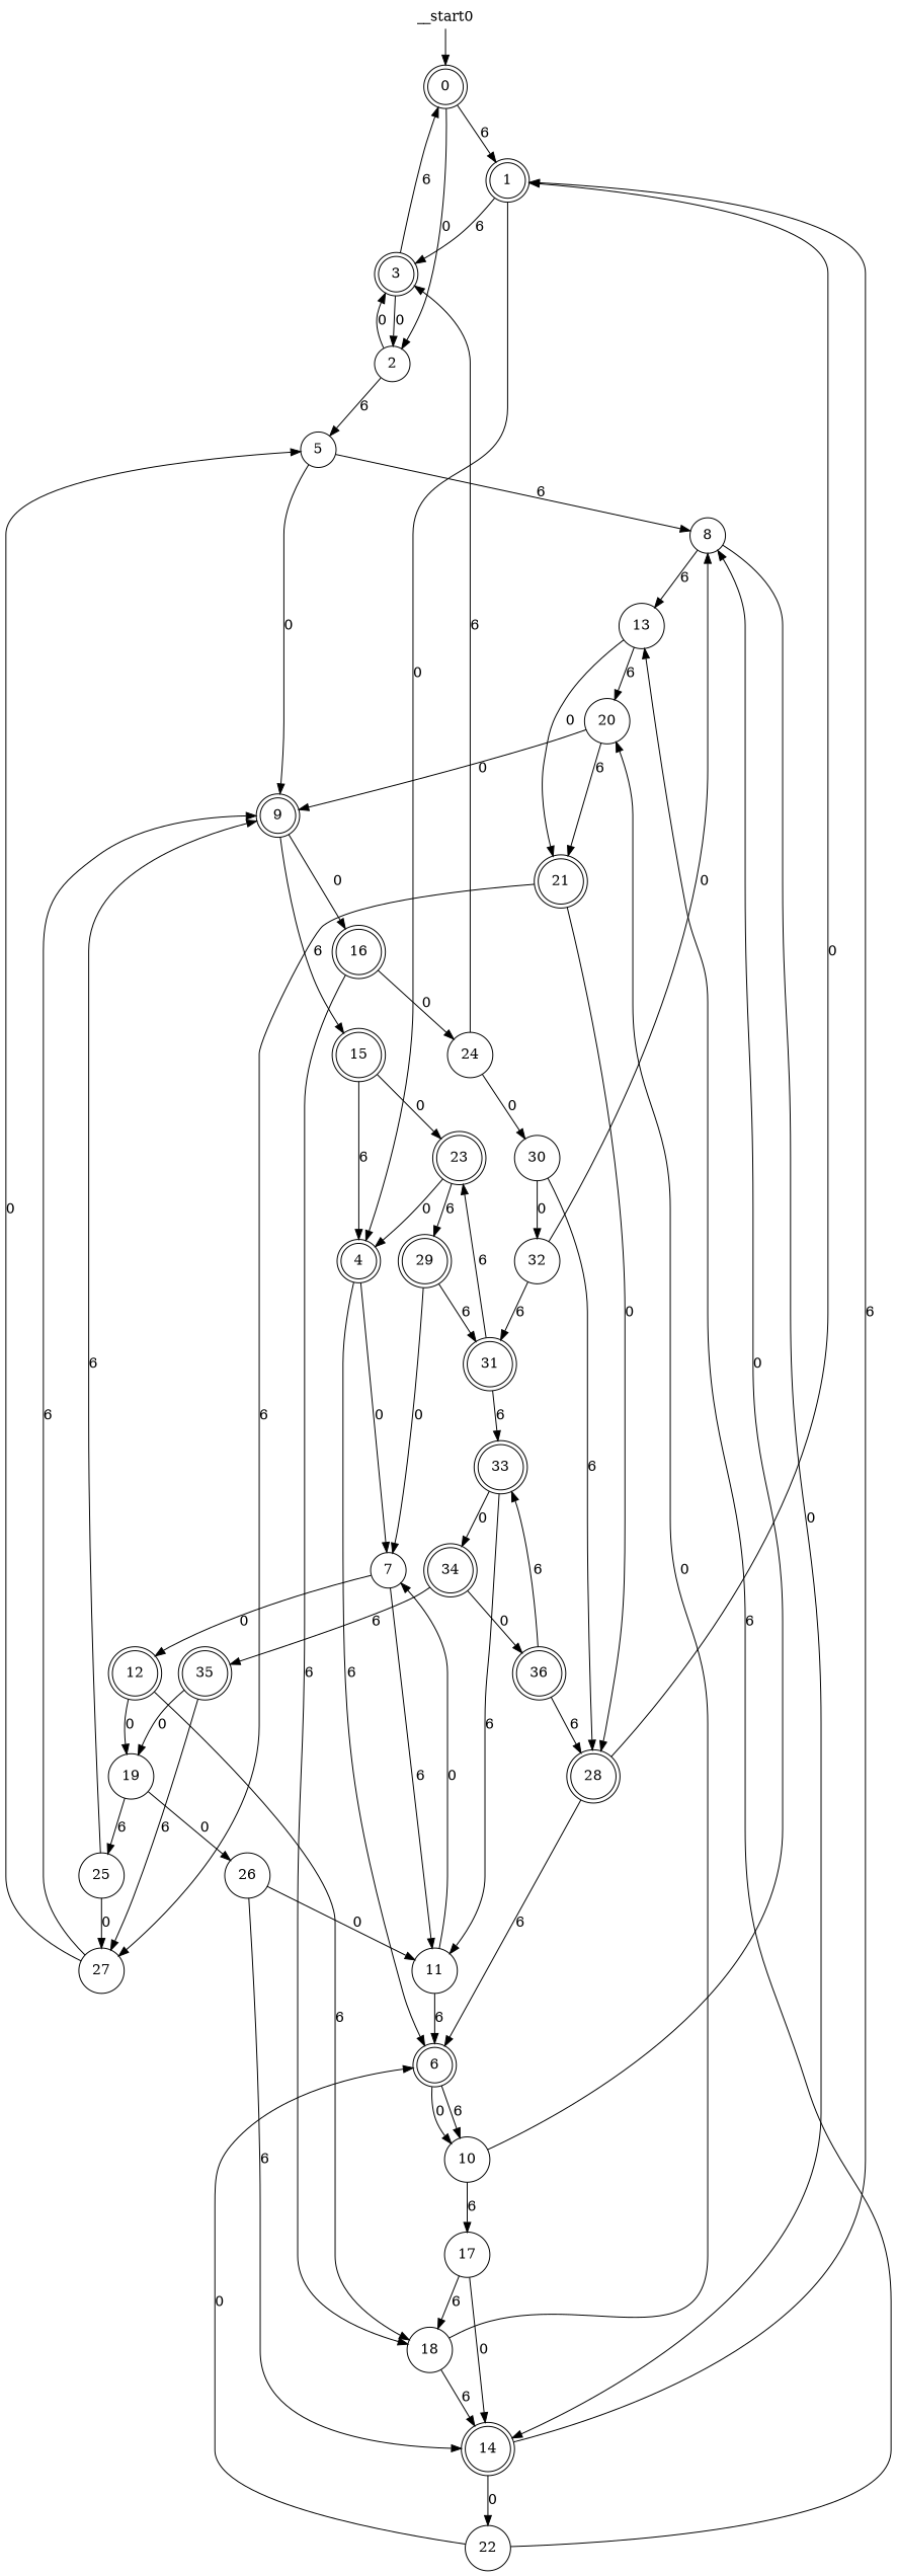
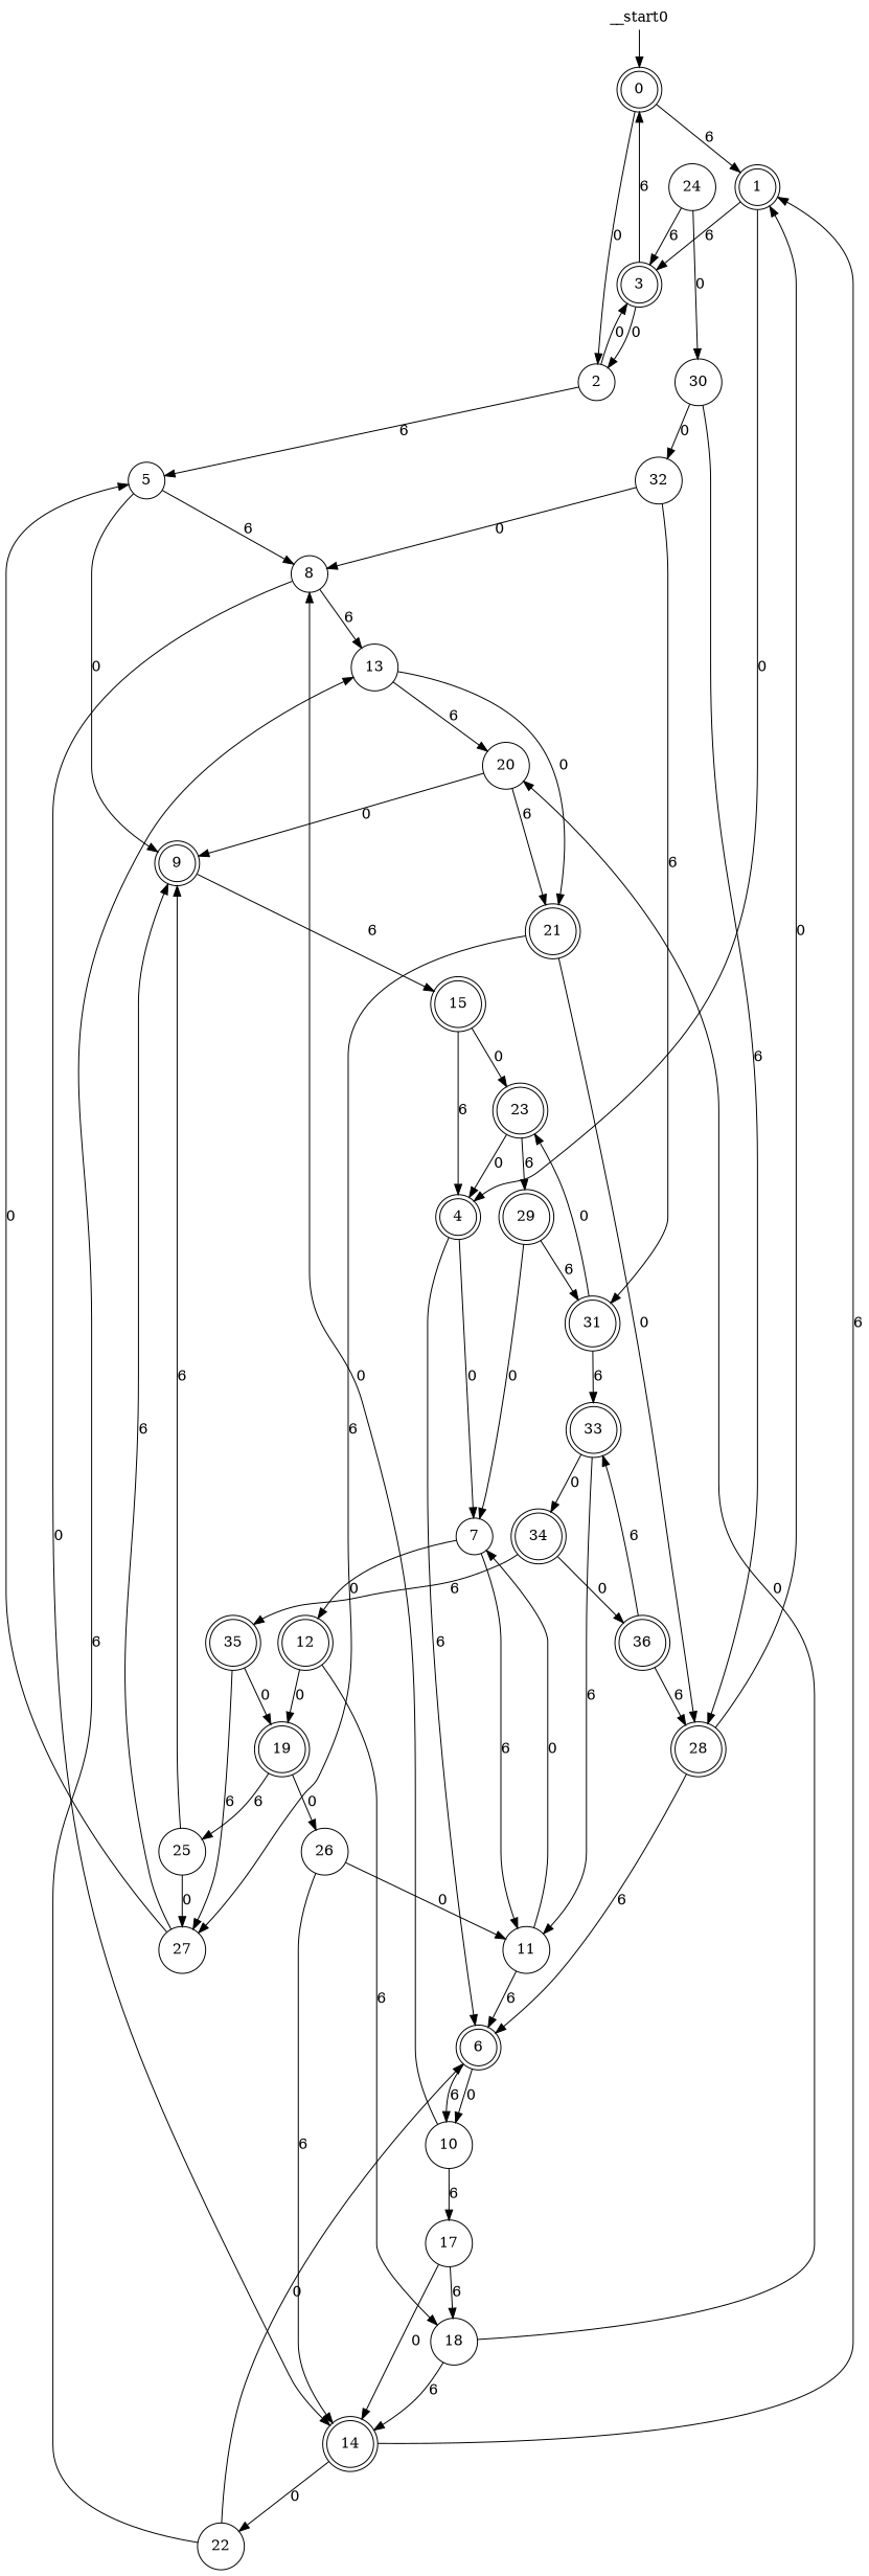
  digraph {
    node [shape=doublecircle]
    n1 [label=0]
    n2 [label=1]
    n3 [label=2 shape=circle]
    n4 [label=3]
    n5 [label=4]
    n6 [label=5 shape=circle]
    n7 [label=6]
    n8 [label=7 shape=circle]
    n9 [label=8 shape=circle]
    n10 [label=9]
    n11 [label=10 shape=circle]
    n12 [label=11 shape=circle]
    n13 [label=12]
    n14 [label=13 shape=circle]
    n15 [label=14]
    n16 [label=15]
-   n17 [label=16]
    n18 [label=17 shape=circle]
    n19 [label=18 shape=circle]
-   n20 [label=19 shape=circle]
+   n20 [label=19]
    n21 [label=20 shape=circle]
    n22 [label=21]
    n23 [label=22 shape=circle]
    n24 [label=23]
    n25 [label=24 shape=circle]
    n26 [label=25 shape=circle]
    n27 [label=26 shape=circle]
    n28 [label=27 shape=circle]
    n29 [label=28]
    n30 [label=29]
    n31 [label=30 shape=circle]
    n32 [label=31]
    n33 [label=32 shape=circle]
    n34 [label=33]
    n35 [label=34]
    n36 [label=35]
    n37 [label=36]
    __start0 [height=0 shape=none width=0]
    n1 -> n2 [label=6]
    n1 -> n3 [label=0]
    n2 -> n4 [label=6]
    n2 -> n5 [label=0]
    n3 -> n4 [label=0]
    n3 -> n6 [label=6]
    n4 -> n1 [label=6]
    n4 -> n3 [label=0]
    n5 -> n7 [label=6]
    n5 -> n8 [label=0]
    n6 -> n9 [label=6]
    n6 -> n10 [label=0]
    n7 -> n11 [label=6]
    n7 -> n11 [label=0]
    n8 -> n12 [label=6]
    n8 -> n13 [label=0]
    n9 -> n14 [label=6]
    n9 -> n15 [label=0]
    n10 -> n16 [label=6]
-   n10 -> n17 [label=0]
    n11 -> n9 [label=0]
    n11 -> n18 [label=6]
    n12 -> n7 [label=6]
    n12 -> n8 [label=0]
    n13 -> n19 [label=6]
    n13 -> n20 [label=0]
    n14 -> n21 [label=6]
    n14 -> n22 [label=0]
    n15 -> n2 [label=6]
    n15 -> n23 [label=0]
    n16 -> n5 [label=6]
    n16 -> n24 [label=0]
-   n17 -> n19 [label=6]
-   n17 -> n25 [label=0]
    n18 -> n15 [label=0]
    n18 -> n19 [label=6]
    n19 -> n15 [label=6]
    n19 -> n21 [label=0]
    n20 -> n26 [label=6]
    n20 -> n27 [label=0]
    n21 -> n10 [label=0]
    n21 -> n22 [label=6]
    n22 -> n28 [label=6]
    n22 -> n29 [label=0]
    n23 -> n7 [label=0]
    n23 -> n14 [label=6]
    n24 -> n5 [label=0]
    n24 -> n30 [label=6]
    n25 -> n4 [label=6]
    n25 -> n31 [label=0]
    n26 -> n10 [label=6]
    n26 -> n28 [label=0]
    n27 -> n12 [label=0]
    n27 -> n15 [label=6]
    n28 -> n6 [label=0]
    n28 -> n10 [label=6]
    n29 -> n2 [label=0]
    n29 -> n7 [label=6]
    n30 -> n8 [label=0]
    n30 -> n32 [label=6]
    n31 -> n29 [label=6]
    n31 -> n33 [label=0]
-   n32 -> n24 [label=6]
+   n32 -> n24 [label=0]
    n32 -> n34 [label=6]
    n33 -> n9 [label=0]
    n33 -> n32 [label=6]
    n34 -> n12 [label=6]
    n34 -> n35 [label=0]
    n35 -> n36 [label=6]
    n35 -> n37 [label=0]
    n36 -> n20 [label=0]
    n36 -> n28 [label=6]
    n37 -> n29 [label=6]
    n37 -> n34 [label=6]
    __start0 -> n1
  }
